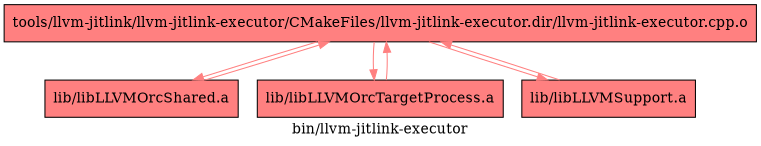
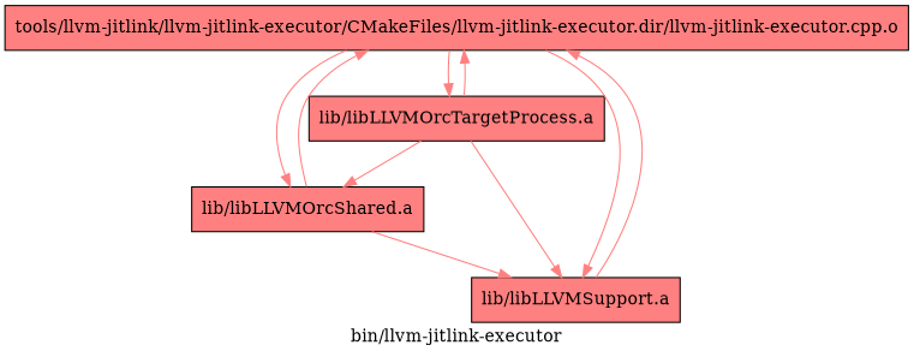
  digraph {
    label="bin/llvm-jitlink-executor"
    node [fillcolor="1.000000 0.5 1" shape=record style=filled]
    edge [color="1.000000 0.5 1"]
    n1 [label="{tools/llvm-jitlink/llvm-jitlink-executor/CMakeFiles/llvm-jitlink-executor.dir/llvm-jitlink-executor.cpp.o}"]
    n2 [label="{lib/libLLVMOrcShared.a}"]
    n3 [label="{lib/libLLVMOrcTargetProcess.a}"]
    n4 [label="{lib/libLLVMSupport.a}"]
    n1 -> n2
    n1 -> n3
    n1 -> n4
    n2 -> n1
+   n2 -> n4
    n3 -> n1
+   n3 -> n2
+   n3 -> n4
    n4 -> n1
  }
